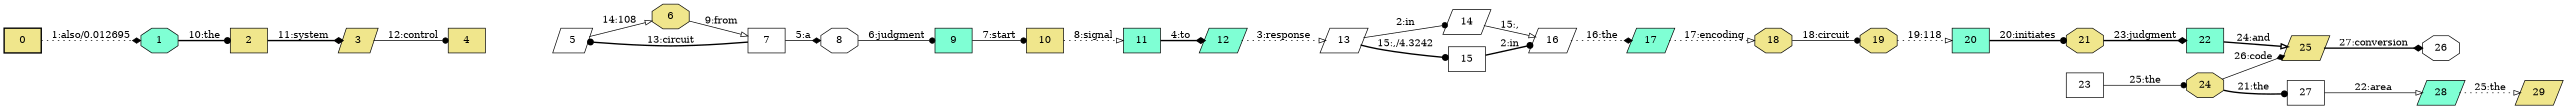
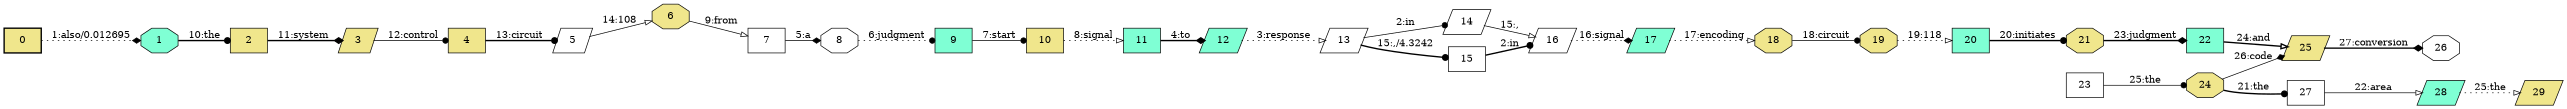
  digraph {
    nodesep=0.25
    rankdir=LR
    ranksep=0.4
    node [fillcolor=khaki fontsize=14 shape=box style="solid,filled"]
    edge [arrowhead=dot fontsize=14 style=bold]
    n1 [label=0 style="bold,filled"]
    n2 [fillcolor=aquamarine label=1 shape=octagon]
    n3 [label=2]
    n4 [label=3 shape=parallelogram]
    n5 [label=4]
    n6 [fillcolor=white label=5 shape=parallelogram]
    n7 [label=6 shape=octagon]
    n8 [fillcolor=white label=7]
    n9 [fillcolor=white label=8 shape=octagon]
    n10 [fillcolor=aquamarine label=9]
    n11 [label=10]
    n12 [fillcolor=aquamarine label=11]
    n13 [fillcolor=aquamarine label=12 shape=parallelogram]
    n14 [fillcolor=white label=13 shape=parallelogram]
    n15 [fillcolor=white label=14 shape=parallelogram]
    n16 [fillcolor=white label=15]
    n17 [fillcolor=white label=16 shape=parallelogram]
    n18 [fillcolor=aquamarine label=17 shape=parallelogram]
    n19 [label=18 shape=octagon]
    n20 [label=19 shape=octagon]
    n21 [fillcolor=aquamarine label=20]
    n22 [label=21 shape=octagon]
    n23 [fillcolor=aquamarine label=22]
    n24 [label=25 shape=parallelogram]
    n25 [fillcolor=white label=23]
    n26 [label=24 shape=octagon]
    n27 [fillcolor=white label=27]
    n28 [fillcolor=white label=26 shape=octagon]
    n29 [fillcolor=aquamarine label=28 shape=parallelogram]
    n30 [label=29 shape=parallelogram]
    n1 -> n2 [arrowhead=diamond label="1:also/0.012695" style=dotted]
    n2 -> n3 [label="10:the"]
    n3 -> n4 [arrowhead=diamond label="11:system"]
    n4 -> n5 [label="12:control" style=solid]
-   n8 -> n6 [label="13:circuit"]
+   n5 -> n6 [label="13:circuit"]
    n6 -> n7 [arrowhead=onormal label="14:108" style=solid]
    n7 -> n8 [arrowhead=onormal label="9:from" style=solid]
    n8 -> n9 [arrowhead=diamond label="5:a" style=solid]
-   n9 -> n10 [label="6:judgment" style=solid]
+   n9 -> n10 [label="6:judgment" style=dotted]
    n10 -> n11 [label="7:start" style=solid]
    n11 -> n12 [arrowhead=onormal label="8:signal" style=dotted]
    n12 -> n13 [arrowhead=diamond label="4:to"]
    n13 -> n14 [arrowhead=onormal label="3:response" style=dotted]
    n14 -> n15 [label="2:in" style=solid]
    n14 -> n16 [label="15:,/4.3242"]
    n15 -> n17 [arrowhead=onormal label="15:," style=solid]
    n16 -> n17 [label="2:in"]
-   n17 -> n18 [arrowhead=diamond label="16:the" style=dotted]
+   n17 -> n18 [arrowhead=diamond label="16:signal" style=dotted]
    n18 -> n19 [arrowhead=onormal label="17:encoding" style=dotted]
    n19 -> n20 [label="18:circuit" style=solid]
    n20 -> n21 [arrowhead=onormal label="19:118" style=dotted]
    n21 -> n22 [label="20:initiates"]
    n22 -> n23 [arrowhead=diamond label="23:judgment"]
    n23 -> n24 [arrowhead=onormal label="24:and"]
    n24 -> n28 [arrowhead=diamond label="27:conversion"]
    n25 -> n26 [label="25:the" style=solid]
    n26 -> n24 [arrowhead=diamond label="26:code" style=solid]
    n26 -> n27 [label="21:the"]
    n27 -> n29 [arrowhead=onormal label="22:area" style=solid]
    n29 -> n30 [arrowhead=onormal label="25:the" style=dotted]
  }
